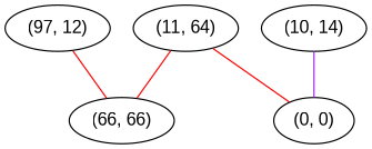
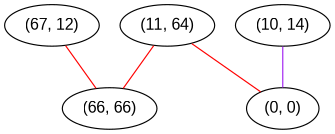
  graph {
    fontname="Liberation Sans"
    node [fontname="Liberation Sans"]
    edge [color=red fontname="Liberation Sans" weight=1]
    "(11, 64)"
    "(66, 66)"
    "(0, 0)"
    "(10, 14)"
-   "(67, 12)" [label="(97, 12)"]
+   "(67, 12)"
    "(11, 64)" -- "(66, 66)"
    "(11, 64)" -- "(0, 0)"
    "(10, 14)" -- "(0, 0)" [color=purple weight=4]
    "(67, 12)" -- "(66, 66)"
  }
